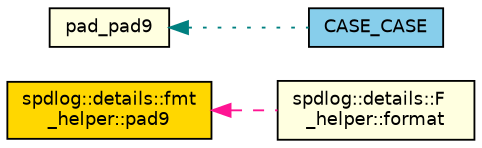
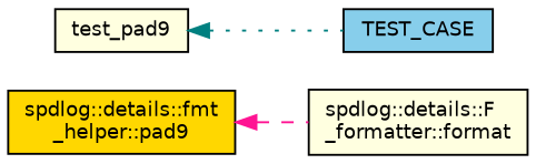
  digraph {
    rankdir=LR
    node [color=black fillcolor=lightyellow fontname=Helvetica fontsize=10 shape=record style=filled]
    edge [dir=back fontname=Helvetica fontsize=10 labelfontname=Helvetica labelfontsize=10]
    n1 [fillcolor=gold fontcolor=black height=0.2 label="spdlog::details::fmt\l_helper::pad9" width=0.4]
-   n2 [height=0.2 label="spdlog::details::F\l_helper::format" width=0.4]
-   n3 [height=0.2 label=pad_pad9 width=0.4]
-   n4 [fillcolor=skyblue height=0.2 label=CASE_CASE width=0.4]
+   n2 [height=0.2 label="spdlog::details::F\l_formatter::format" width=0.4]
+   n3 [height=0.2 label=test_pad9 width=0.4]
+   n4 [fillcolor=skyblue height=0.2 label=TEST_CASE width=0.4]
    n1 -> n2 [color=deeppink style=dashed]
    n3 -> n4 [color=teal style=dotted]
  }
